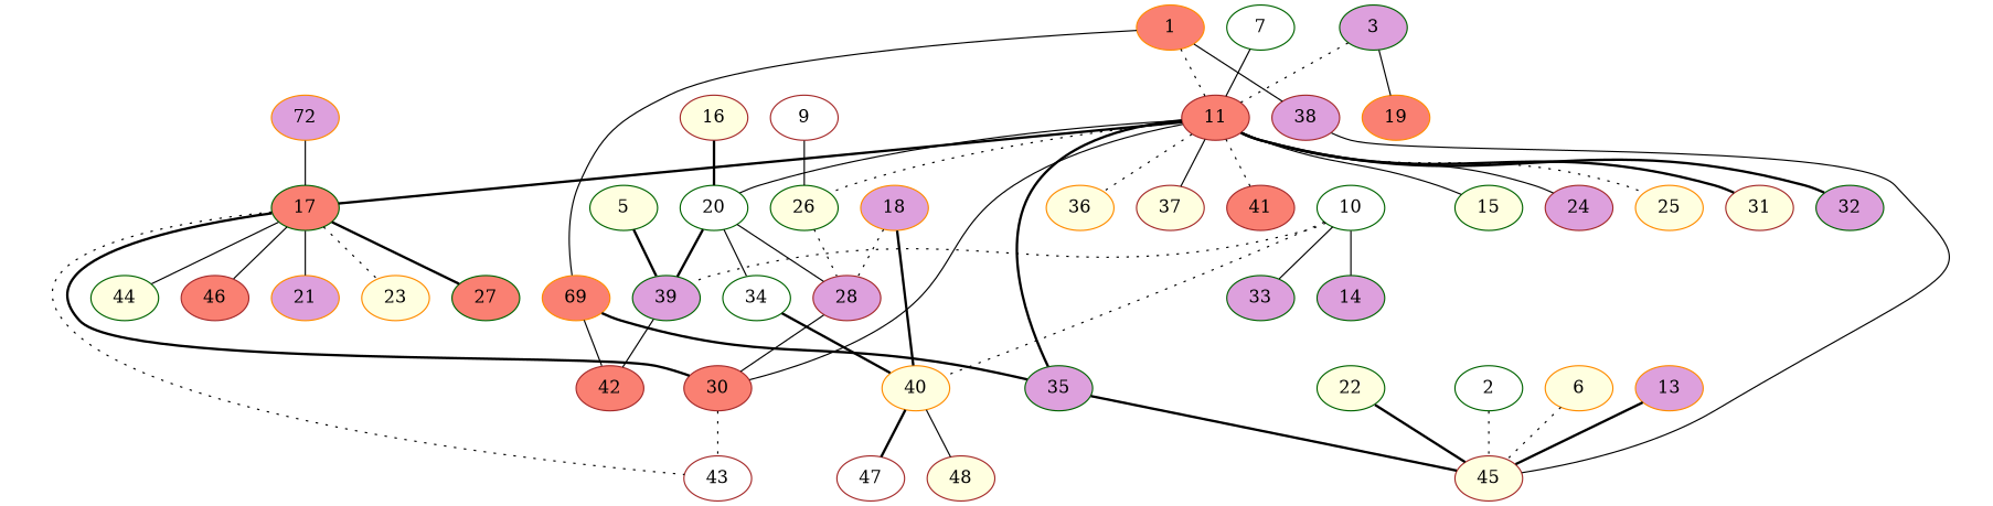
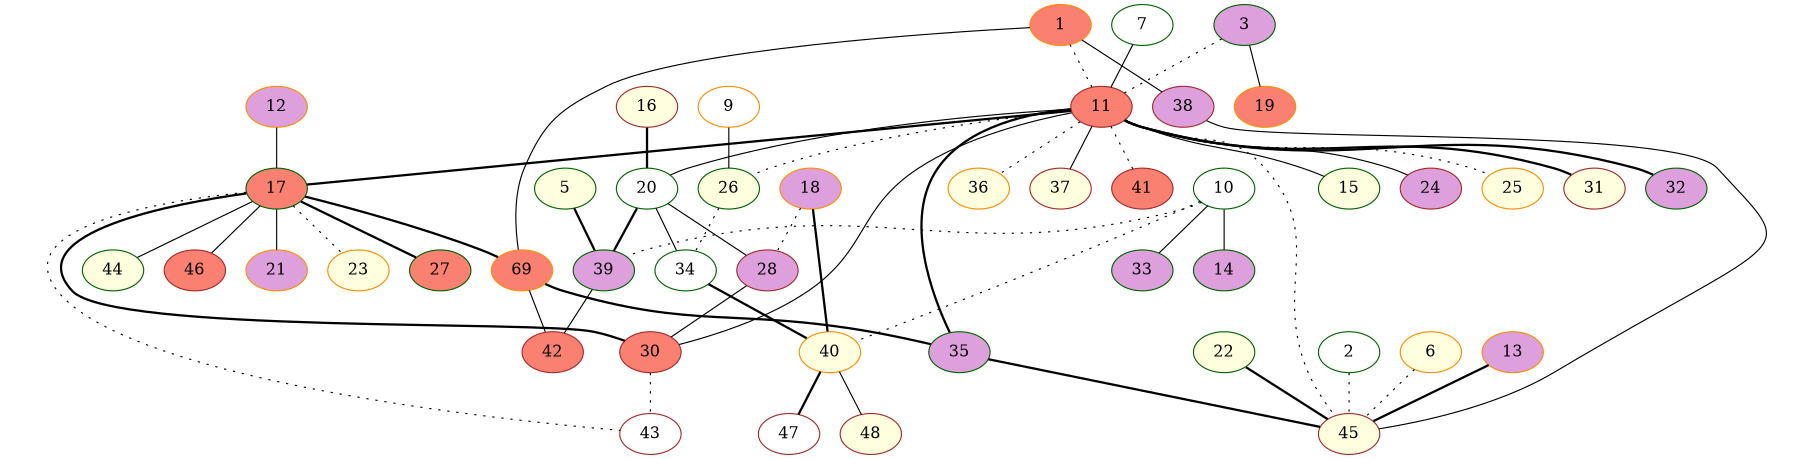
  graph {
    node [color=darkgreen fillcolor=lightyellow style=filled]
    edge [style=solid weight=1.0]
    1 [color=darkorange fillcolor=salmon]
    11 [color=brown fillcolor=salmon]
    n3 [color=darkorange fillcolor=salmon label=69]
    38 [color=brown fillcolor=plum]
    45 [color=brown]
    26
    15
    17 [fillcolor=salmon]
    20 [fillcolor=white]
    24 [color=brown fillcolor=plum]
    25 [color=darkorange]
    30 [color=brown fillcolor=salmon]
    31 [color=brown]
    32 [fillcolor=plum]
    35 [fillcolor=plum]
    36 [color=darkorange]
    37 [color=brown]
    41 [color=brown fillcolor=salmon]
    42 [color=brown fillcolor=salmon]
    2 [fillcolor=white]
    3 [fillcolor=plum]
    19 [color=darkorange fillcolor=salmon]
    40 [color=darkorange]
    47 [color=brown fillcolor=white]
    48 [color=brown]
    39 [fillcolor=plum]
    5
    6 [color=darkorange]
    7 [fillcolor=white]
-   9 [color=brown fillcolor=white]
+   9 [color=darkorange fillcolor=white]
    34 [fillcolor=white]
    10 [fillcolor=white]
    14 [fillcolor=plum]
    33 [fillcolor=plum]
    21 [color=darkorange fillcolor=plum]
    23 [color=darkorange]
    27 [fillcolor=salmon]
    43 [color=brown fillcolor=white]
    44
    46 [color=brown fillcolor=salmon]
    28 [color=brown fillcolor=plum]
-   12 [color=darkorange fillcolor=plum label=72]
+   12 [color=darkorange fillcolor=plum]
    13 [color=darkorange fillcolor=plum]
    16 [color=brown]
    18 [color=darkorange fillcolor=plum]
    22
    1 -- 11 [style=dotted]
    1 -- n3
    1 -- 38
+   11 -- 45 [style=dotted]
    11 -- 26 [style=dotted]
    11 -- 15
    11 -- 17 [style=bold]
    11 -- 20
    11 -- 24
    11 -- 25 [style=dotted]
    11 -- 30
    11 -- 31 [style=bold]
    11 -- 32 [style=bold]
    11 -- 35 [style=bold]
    11 -- 36 [style=dotted]
    11 -- 37
    11 -- 41 [style=dotted]
    n3 -- 35 [style=bold]
    n3 -- 42
    38 -- 45
-   26 -- 28 [style=dotted]
+   26 -- 34 [style=dotted]
+   17 -- n3 [style=bold]
    17 -- 30 [style=bold]
    17 -- 21
    17 -- 23 [style=dotted]
    17 -- 27 [style=bold]
    17 -- 43 [style=dotted]
    17 -- 44
    17 -- 46
    20 -- 39 [style=bold weight=2.0]
    20 -- 34
    20 -- 28
    30 -- 43 [style=dotted weight=2.0]
    35 -- 45 [style=bold]
    2 -- 45 [style=dotted]
    3 -- 11 [style=dotted]
    3 -- 19
    40 -- 47 [style=bold]
    40 -- 48
    39 -- 42
    5 -- 39 [style=bold]
    6 -- 45 [style=dotted]
    7 -- 11
    9 -- 26
    34 -- 40 [style=bold]
    10 -- 40 [style=dotted]
    10 -- 39 [style=dotted]
    10 -- 14
    10 -- 33
    28 -- 30
    12 -- 17
    13 -- 45 [style=bold]
    16 -- 20 [style=bold]
    18 -- 40 [style=bold]
    18 -- 28 [style=dotted]
    22 -- 45 [style=bold]
  }
